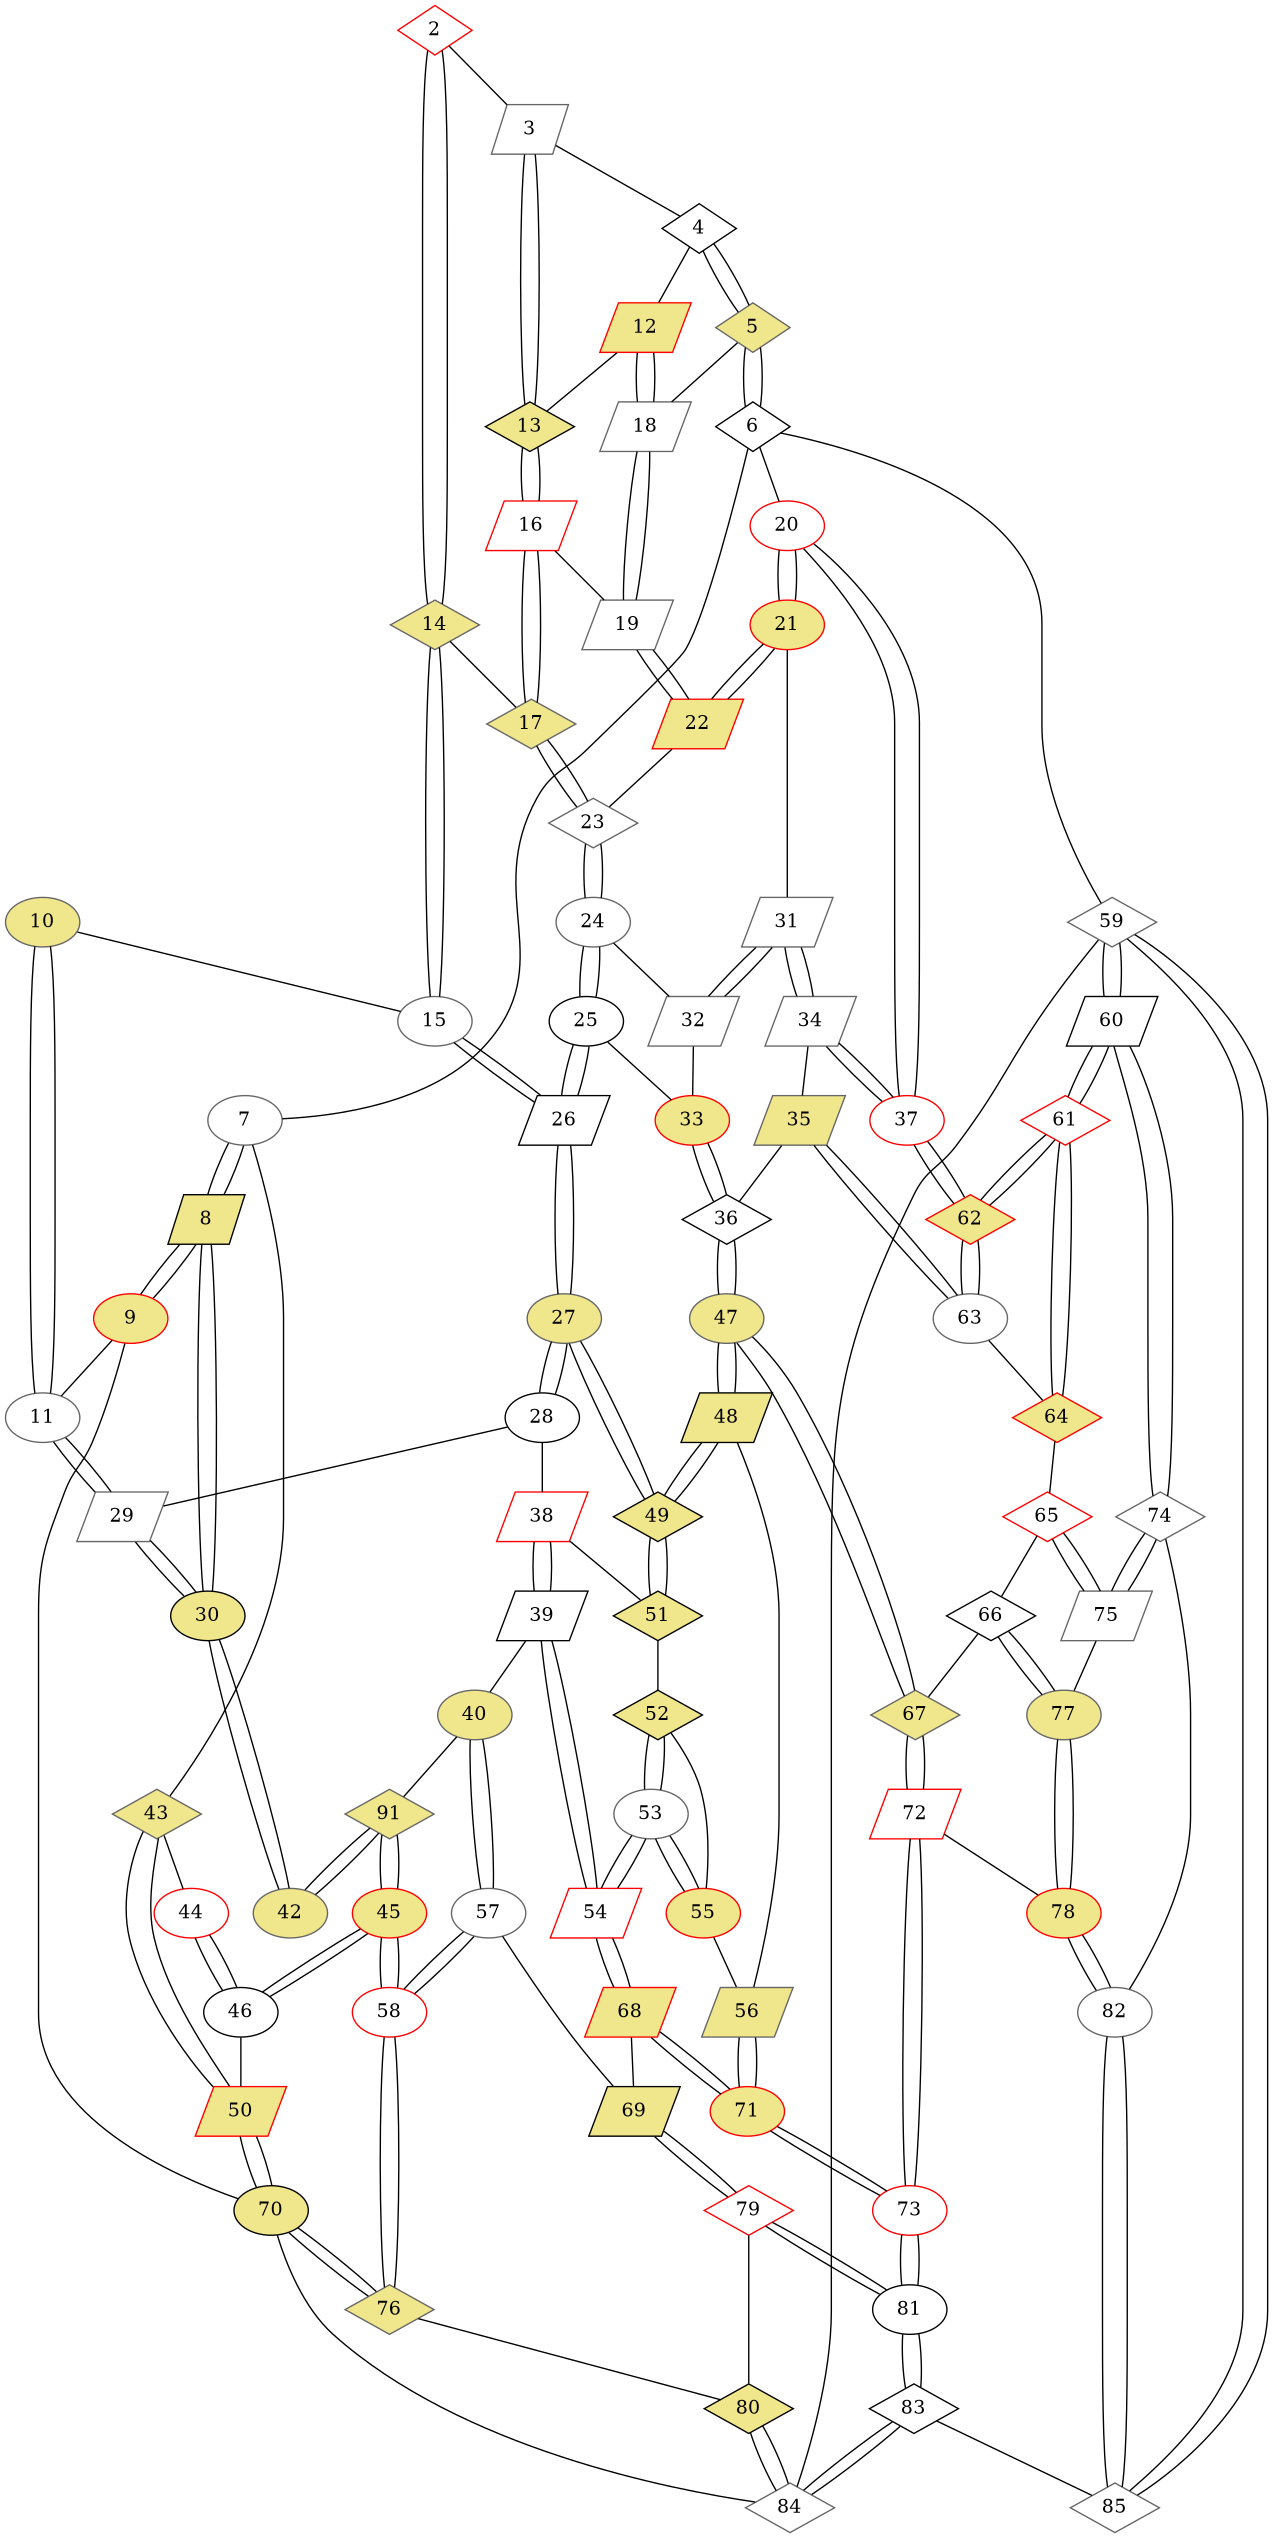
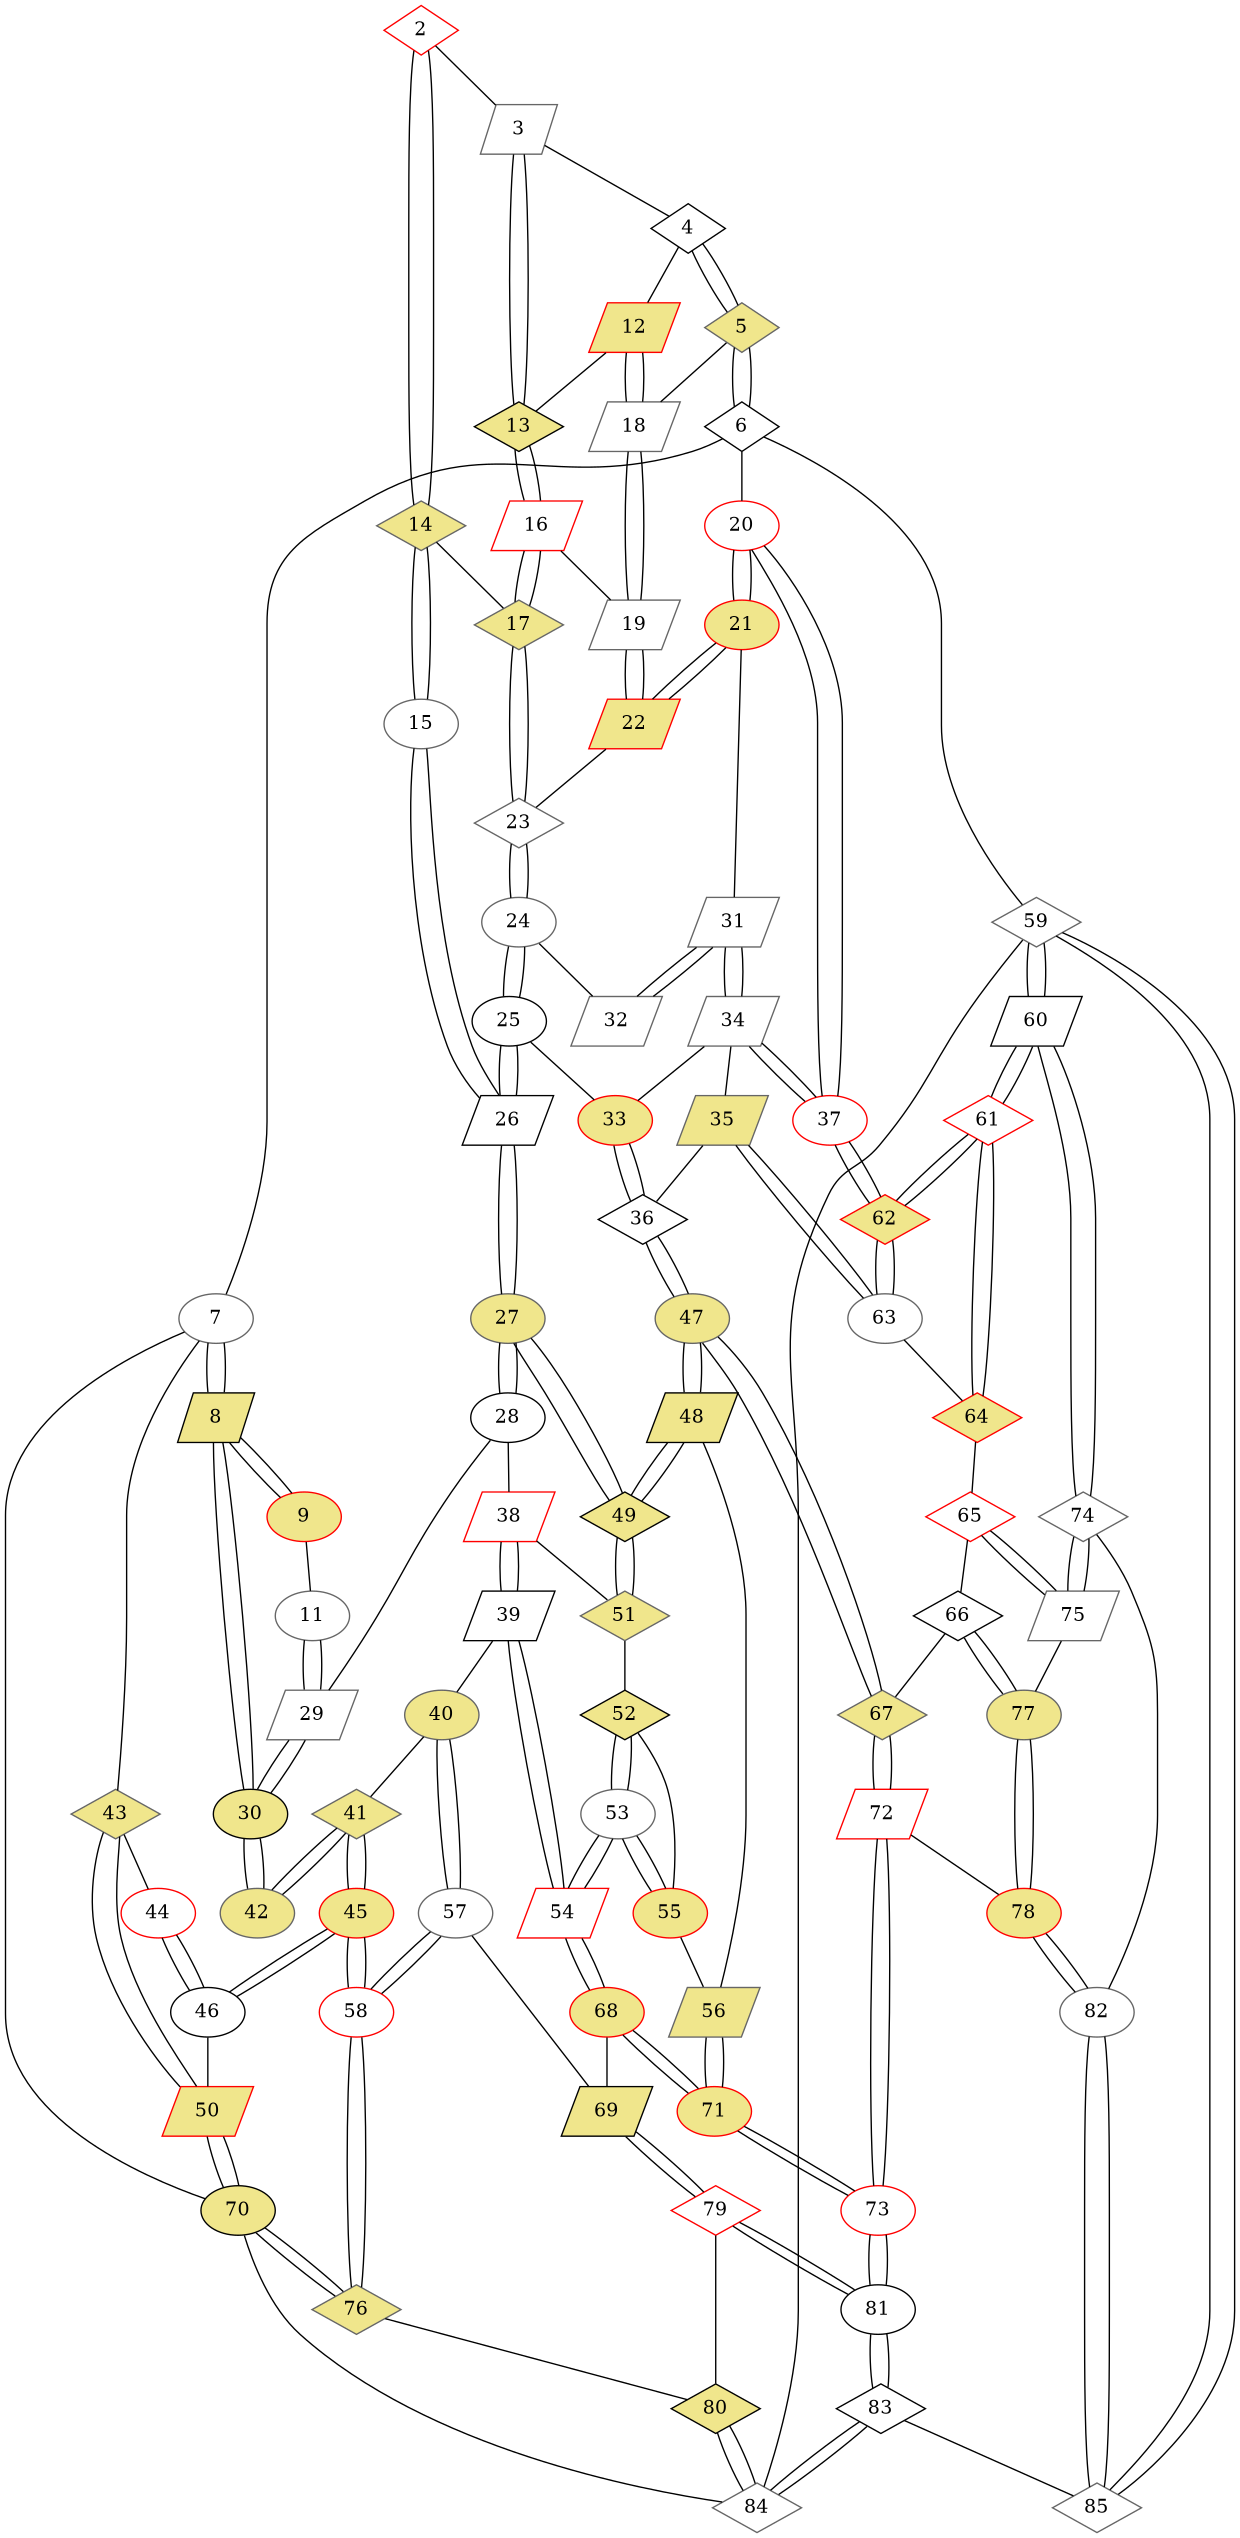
  graph {
    node [color=gray40 fillcolor=white shape=ellipse style=filled]
    2 [color=red shape=diamond]
    3 [shape=parallelogram]
    14 [fillcolor=khaki shape=diamond]
-   10 [fillcolor=khaki]
    11
    15
    4 [color=black shape=diamond]
    13 [color=black fillcolor=khaki shape=diamond]
    17 [fillcolor=khaki shape=diamond]
    5 [fillcolor=khaki shape=diamond]
    12 [color=red fillcolor=khaki shape=parallelogram]
    16 [color=red shape=parallelogram]
    6 [color=black shape=diamond]
    18 [shape=parallelogram]
    7
    20 [color=red]
    59 [shape=diamond]
    19 [shape=parallelogram]
    8 [color=black fillcolor=khaki shape=parallelogram]
    43 [fillcolor=khaki shape=diamond]
    70 [color=black fillcolor=khaki]
    21 [color=red fillcolor=khaki]
    37 [color=red]
    60 [color=black shape=parallelogram]
    84 [shape=diamond]
    85 [shape=diamond]
    9 [color=red fillcolor=khaki]
    30 [color=black fillcolor=khaki]
    44 [color=red]
    50 [color=red fillcolor=khaki shape=parallelogram]
    76 [fillcolor=khaki shape=diamond]
    42 [fillcolor=khaki]
    29 [shape=parallelogram]
    26 [color=black shape=parallelogram]
    23 [shape=diamond]
    27 [fillcolor=khaki]
    22 [color=red fillcolor=khaki shape=parallelogram]
    24
    31 [shape=parallelogram]
    62 [color=red fillcolor=khaki shape=diamond]
    32 [shape=parallelogram]
    34 [shape=parallelogram]
    25 [color=black]
    33 [color=red fillcolor=khaki]
    36 [color=black shape=diamond]
    28 [color=black]
    49 [color=black fillcolor=khaki shape=diamond]
    38 [color=red shape=parallelogram]
-   51 [color=black fillcolor=khaki shape=diamond]
+   51 [fillcolor=khaki shape=diamond]
    39 [color=black shape=parallelogram]
    35 [fillcolor=khaki shape=parallelogram]
    47 [fillcolor=khaki]
    63
    64 [color=red fillcolor=khaki shape=diamond]
    48 [color=black fillcolor=khaki shape=parallelogram]
    67 [fillcolor=khaki shape=diamond]
    40 [fillcolor=khaki]
    54 [color=red shape=parallelogram]
    52 [color=black fillcolor=khaki shape=diamond]
-   41 [fillcolor=khaki shape=diamond label=91]
+   41 [fillcolor=khaki shape=diamond]
    57
-   68 [color=red fillcolor=khaki shape=parallelogram]
+   68 [color=red fillcolor=khaki]
    45 [color=red fillcolor=khaki]
    58 [color=red]
    69 [color=black fillcolor=khaki shape=parallelogram]
    46 [color=black]
    56 [fillcolor=khaki shape=parallelogram]
    72 [color=red shape=parallelogram]
    71 [color=red fillcolor=khaki]
    53
    55 [color=red fillcolor=khaki]
    73 [color=red]
    79 [color=red shape=diamond]
    80 [color=black fillcolor=khaki shape=diamond]
    61 [color=red shape=diamond]
    74 [shape=diamond]
    75 [shape=parallelogram]
    82
    65 [color=red shape=diamond]
    66 [color=black shape=diamond]
    77 [fillcolor=khaki]
    78 [color=red fillcolor=khaki]
    81 [color=black]
    83 [color=black shape=diamond]
    2 -- 3
    2 -- 14
    2 -- 14
    3 -- 4
    3 -- 13
    3 -- 13
    14 -- 15
    14 -- 15
    14 -- 17
-   10 -- 11
-   10 -- 11
-   10 -- 15
    11 -- 29
    11 -- 29
    15 -- 26
    15 -- 26
    4 -- 5
    4 -- 5
    4 -- 12
    13 -- 16
    13 -- 16
    17 -- 23
    17 -- 23
    5 -- 6
    5 -- 6
    5 -- 18
    12 -- 13
    12 -- 18
    12 -- 18
    16 -- 17
    16 -- 17
    16 -- 19
    6 -- 7
    6 -- 20
    6 -- 59
    18 -- 19
    18 -- 19
    7 -- 8
    7 -- 8
    7 -- 43
-   9 -- 70
+   7 -- 70
    20 -- 21
    20 -- 21
    20 -- 37
    20 -- 37
    59 -- 60
    59 -- 60
    59 -- 84
    59 -- 85
    59 -- 85
    19 -- 22
    19 -- 22
    8 -- 9
    8 -- 9
    8 -- 30
    8 -- 30
    43 -- 44
    43 -- 50
    43 -- 50
    70 -- 84
    70 -- 76
    70 -- 76
    21 -- 22
    21 -- 22
    21 -- 31
    37 -- 62
    37 -- 62
    60 -- 61
    60 -- 61
    60 -- 74
    60 -- 74
    9 -- 11
    30 -- 42
    30 -- 42
    44 -- 46
    44 -- 46
    50 -- 70
    50 -- 70
    76 -- 80
    29 -- 30
    29 -- 30
    26 -- 27
    26 -- 27
    23 -- 24
    23 -- 24
    27 -- 28
    27 -- 28
    27 -- 49
    27 -- 49
    22 -- 23
    24 -- 32
    24 -- 25
    24 -- 25
    31 -- 32
    31 -- 32
    31 -- 34
    31 -- 34
    62 -- 63
    62 -- 63
-   32 -- 33
+   34 -- 33
    34 -- 37
    34 -- 37
    34 -- 35
    25 -- 26
    25 -- 26
    25 -- 33
    33 -- 36
    33 -- 36
    36 -- 47
    36 -- 47
    28 -- 29
    28 -- 38
    49 -- 51
    49 -- 51
    38 -- 51
    38 -- 39
    38 -- 39
    51 -- 52
    39 -- 40
    39 -- 54
    39 -- 54
    35 -- 36
    35 -- 63
    35 -- 63
    47 -- 48
    47 -- 48
    47 -- 67
    47 -- 67
    63 -- 64
    64 -- 65
    48 -- 49
    48 -- 49
    48 -- 56
    67 -- 72
    67 -- 72
    40 -- 41
    40 -- 57
    40 -- 57
    54 -- 68
    54 -- 68
    52 -- 53
    52 -- 53
    52 -- 55
    41 -- 42
    41 -- 42
    41 -- 45
    41 -- 45
    57 -- 58
    57 -- 58
    57 -- 69
    68 -- 69
    68 -- 71
    68 -- 71
    45 -- 58
    45 -- 58
    45 -- 46
    45 -- 46
    58 -- 76
    58 -- 76
    69 -- 79
    69 -- 79
    46 -- 50
    56 -- 71
    56 -- 71
    72 -- 73
    72 -- 73
    72 -- 78
    71 -- 73
    71 -- 73
    53 -- 54
    53 -- 54
    53 -- 55
    53 -- 55
    55 -- 56
    73 -- 81
    73 -- 81
    79 -- 80
    79 -- 81
    79 -- 81
    80 -- 84
    80 -- 84
    61 -- 62
    61 -- 62
    61 -- 64
    61 -- 64
    74 -- 75
    74 -- 75
    74 -- 82
    75 -- 77
    82 -- 85
    82 -- 85
    65 -- 75
    65 -- 75
    65 -- 66
    66 -- 67
    66 -- 77
    66 -- 77
    77 -- 78
    77 -- 78
    78 -- 82
    78 -- 82
    81 -- 83
    81 -- 83
    83 -- 84
    83 -- 84
    83 -- 85
  }
